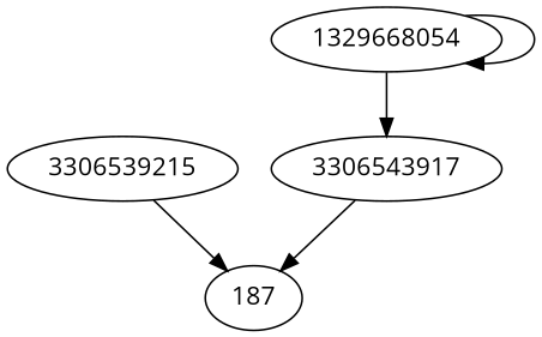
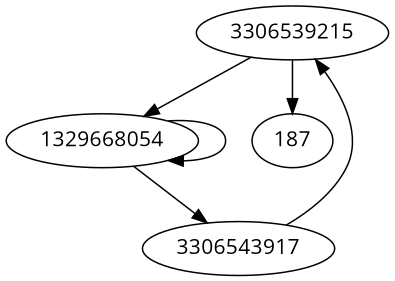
  digraph {
    fontname="Open Sans"
    node [fontname="Open Sans"]
    edge [fontname="Open Sans"]
    n1 [label=3306539215]
    3306543917
    1329668054
    187
+   n1 -> 1329668054
    n1 -> 187
-   3306543917 -> 187
+   3306543917 -> n1
    1329668054 -> 3306543917
    1329668054 -> 1329668054
  }
